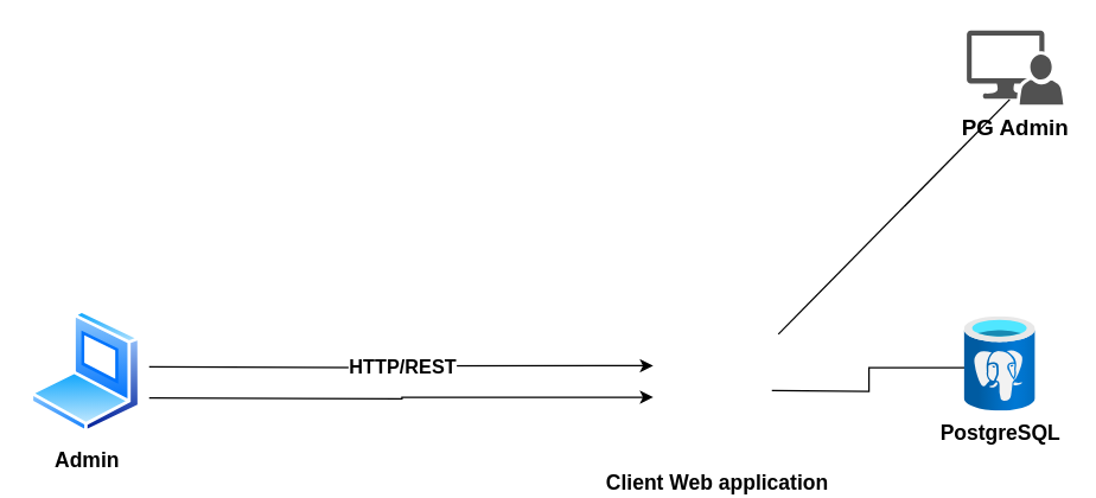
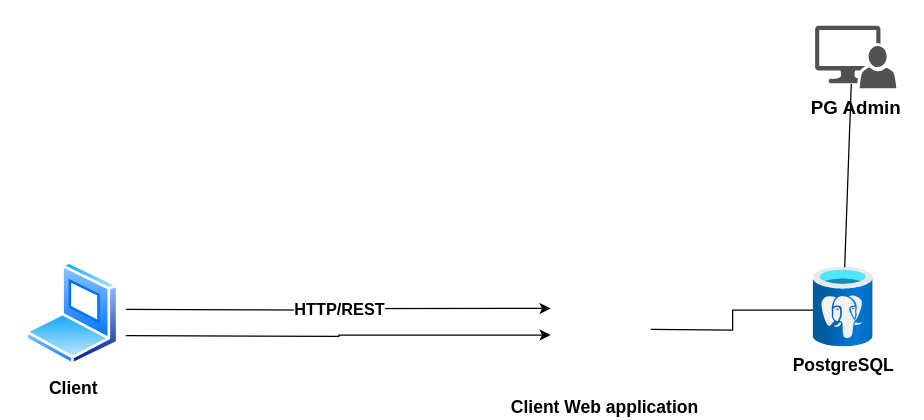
  <mxCell id="0" />
  <mxCell id="1" parent="0" />
  <mxCell id="2" style="edgeStyle=orthogonalEdgeStyle;rounded=0;orthogonalLoop=1;jettySize=auto;html=1;entryX=0.008;entryY=0.537;entryDx=0;entryDy=0;entryPerimeter=0;strokeColor=default;endArrow=none;endFill=0;" edge="1" parent="1" target="4"><mxGeometry relative="1" as="geometry"><mxPoint x="520" y="263" as="sourcePoint" /></mxGeometry></mxCell>
  <mxCell id="3" value="&lt;b&gt;&lt;font style=&quot;font-size: 14px&quot;&gt;Client Web application&lt;/font&gt;&lt;/b&gt;" style="shape=image;html=1;verticalAlign=top;verticalLabelPosition=bottom;labelBackgroundColor=#ffffff;imageAspect=0;aspect=fixed;image=https://cdn2.iconfinder.com/data/icons/boxicons-logos/24/bxl-django-128.png" vertex="1" parent="1"><mxGeometry x="440" y="225" width="85" height="85" as="geometry" /></mxCell>
  <mxCell id="4" value="&lt;b&gt;&lt;font style=&quot;font-size: 14px&quot;&gt;PostgreSQL&lt;/font&gt;&lt;/b&gt;" style="aspect=fixed;html=1;points=[];align=center;image;fontSize=12;image=img/lib/azure2/databases/Azure_Database_PostgreSQL_Server.svg;" vertex="1" parent="1"><mxGeometry x="650" y="213.22" width="48" height="64" as="geometry" /></mxCell>
  <mxCell id="5" value="&lt;b&gt;&lt;font style=&quot;font-size: 13px&quot;&gt;HTTP/REST&lt;/font&gt;&lt;/b&gt;" style="edgeStyle=orthogonalEdgeStyle;rounded=0;orthogonalLoop=1;jettySize=auto;html=1;entryX=0;entryY=0.25;entryDx=0;entryDy=0;" edge="1" parent="1" target="3"><mxGeometry relative="1" as="geometry"><mxPoint x="100" y="247" as="sourcePoint" /></mxGeometry></mxCell>
  <mxCell id="6" style="edgeStyle=orthogonalEdgeStyle;rounded=0;orthogonalLoop=1;jettySize=auto;html=1;" edge="1" parent="1" target="3"><mxGeometry relative="1" as="geometry"><mxPoint x="100" y="268" as="sourcePoint" /></mxGeometry></mxCell>
- <mxCell id="7" value="&lt;b&gt;&lt;font style=&quot;font-size: 14px&quot;&gt;Admin&lt;/font&gt;&lt;/b&gt;" style="aspect=fixed;perimeter=ellipsePerimeter;html=1;align=center;shadow=0;dashed=0;spacingTop=3;image;image=img/lib/active_directory/laptop_client.svg;" vertex="1" parent="1"><mxGeometry x="20" y="208.89" width="75" height="83.33" as="geometry" /></mxCell>
- <mxCell id="8" style="rounded=0;orthogonalLoop=1;jettySize=auto;html=1;exitX=0.445;exitY=0.932;exitDx=0;exitDy=0;exitPerimeter=0;fontSize=15;endArrow=none;endFill=0;strokeColor=default;" edge="1" parent="1" source="9" target="3"><mxGeometry relative="1" as="geometry" /></mxCell>
+ <mxCell id="7" value="&lt;b&gt;&lt;font style=&quot;font-size: 14px&quot;&gt;Client&lt;/font&gt;&lt;/b&gt;" style="aspect=fixed;perimeter=ellipsePerimeter;html=1;align=center;shadow=0;dashed=0;spacingTop=3;image;image=img/lib/active_directory/laptop_client.svg;" vertex="1" parent="1"><mxGeometry x="20" y="208.89" width="75" height="83.33" as="geometry" /></mxCell>
+ <mxCell id="8" style="rounded=0;orthogonalLoop=1;jettySize=auto;html=1;exitX=0.445;exitY=0.932;exitDx=0;exitDy=0;exitPerimeter=0;fontSize=15;endArrow=none;endFill=0;strokeColor=default;" edge="1" parent="1" source="9" target="4"><mxGeometry relative="1" as="geometry" /></mxCell>
  <mxCell id="9" value="&lt;b&gt;&lt;font style=&quot;font-size: 15px&quot;&gt;PG Admin&lt;/font&gt;&lt;/b&gt;" style="sketch=0;pointerEvents=1;shadow=0;dashed=0;html=1;strokeColor=none;labelPosition=center;verticalLabelPosition=bottom;verticalAlign=top;align=center;fillColor=#515151;shape=mxgraph.mscae.system_center.admin_console;fontSize=13;" vertex="1" parent="1"><mxGeometry x="651.5" y="20" width="65" height="50" as="geometry" /></mxCell>
